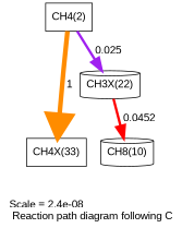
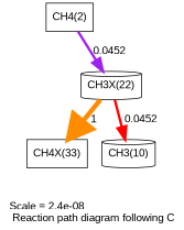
  digraph {
    fontname="Liberation Sans"
    label="Scale = 2.4e-08\l Reaction path diagram following C"
    node [fontname="Liberation Sans" shape=box]
    edge [arrowsize=1.61 fontname="Liberation Sans" penwidth=3.22]
    n1 [label="CH4(2)"]
    n2 [label="CH4X(33)"]
    n3 [label="CH3X(22)" shape=cylinder]
-   n4 [label="CH8(10)" shape=cylinder]
-   n1 -> n2 [arrowsize=3 color=darkorange label=" 1" penwidth=6]
-   n1 -> n3 [color=purple label=" 0.025"]
+   n4 [label="CH3(10)" shape=cylinder]
+   n3 -> n2 [arrowsize=3 color=darkorange label=" 1" penwidth=6]
+   n1 -> n3 [color=purple label=" 0.0452"]
    n3 -> n4 [color=red label=" 0.0452"]
  }
